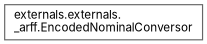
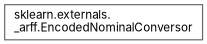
  digraph {
    rankdir=LR
    fontname=Inter
-   n1 [color=grey40 fillcolor=white fontname=Inter fontsize=10 height=0.2 label="externals.externals.\l_arff.EncodedNominalConversor" shape=box style=filled width=0.4]
+   n1 [color=grey40 fillcolor=white fontname=Inter fontsize=10 height=0.2 label="sklearn.externals.\l_arff.EncodedNominalConversor" shape=box style=filled width=0.4]
  }
